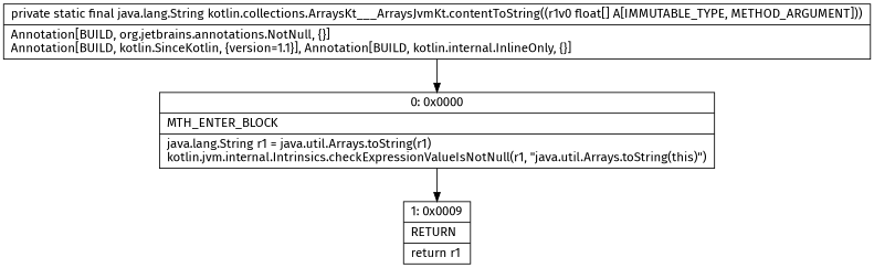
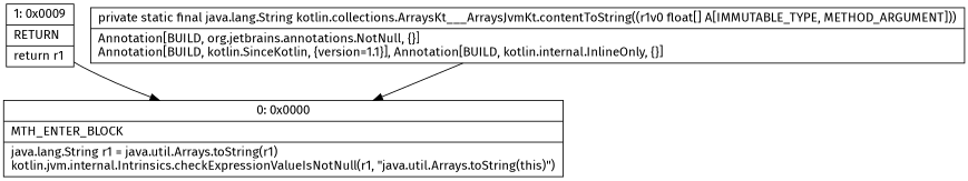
  digraph {
    fontname="Fira Sans"
    node [shape=record fontname="Fira Sans"]
    edge [fontname="Fira Sans"]
    n1 [label="{0\:\ 0x0000|MTH_ENTER_BLOCK\l|java.lang.String r1 = java.util.Arrays.toString(r1)\lkotlin.jvm.internal.Intrinsics.checkExpressionValueIsNotNull(r1, \"java.util.Arrays.toString(this)\")\l}"]
    n2 [label="{1\:\ 0x0009|RETURN\l|return r1\l}"]
    n3 [label="{private static final java.lang.String kotlin.collections.ArraysKt___ArraysJvmKt.contentToString((r1v0 float[] A[IMMUTABLE_TYPE, METHOD_ARGUMENT]))  | Annotation[BUILD, org.jetbrains.annotations.NotNull, \{\}]\lAnnotation[BUILD, kotlin.SinceKotlin, \{version=1.1\}], Annotation[BUILD, kotlin.internal.InlineOnly, \{\}]\l}"]
-   n1 -> n2
+   n2 -> n1
    n3 -> n1
  }
